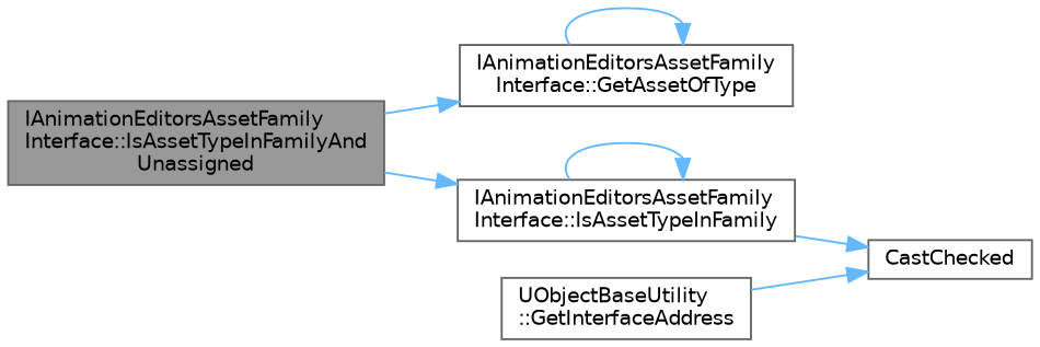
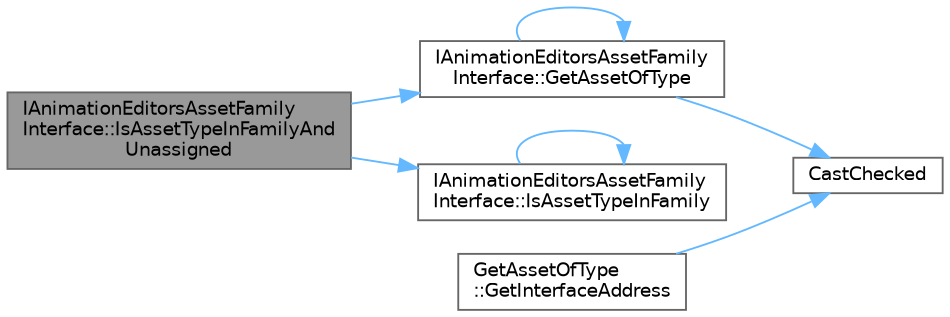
  digraph {
    rankdir=LR
    node [color=grey40 fillcolor=white fontname=Helvetica fontsize=10 shape=box style=filled]
    edge [color=steelblue1 fontname=Helvetica fontsize=10 labelfontname=Helvetica labelfontsize=10 style=solid]
    n1 [color=gray40 fillcolor=grey60 fontcolor=black height=0.2 label="IAnimationEditorsAssetFamily\lInterface::IsAssetTypeInFamilyAnd\lUnassigned" width=0.4]
    n2 [height=0.2 label="IAnimationEditorsAssetFamily\lInterface::GetAssetOfType" width=0.4]
    n3 [height=0.2 label="IAnimationEditorsAssetFamily\lInterface::IsAssetTypeInFamily" width=0.4]
    n4 [height=0.2 label=CastChecked width=0.4]
-   n5 [height=0.2 label="UObjectBaseUtility\l::GetInterfaceAddress" width=0.4]
+   n5 [height=0.2 label="GetAssetOfType\l::GetInterfaceAddress" width=0.4]
    n1 -> n2
    n1 -> n3
    n2 -> n2
-   n3 -> n4
+   n2 -> n4
    n3 -> n3
    n5 -> n4
  }
